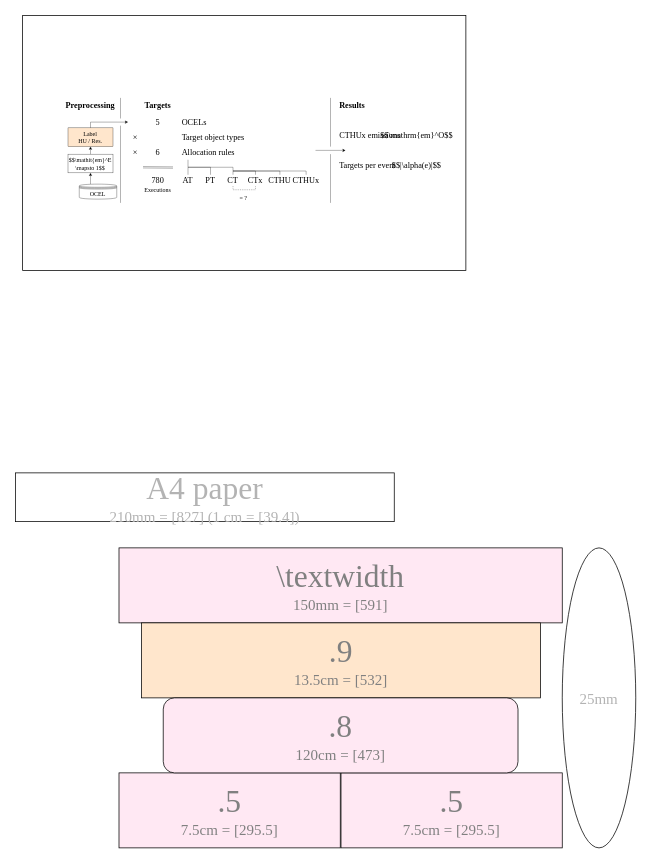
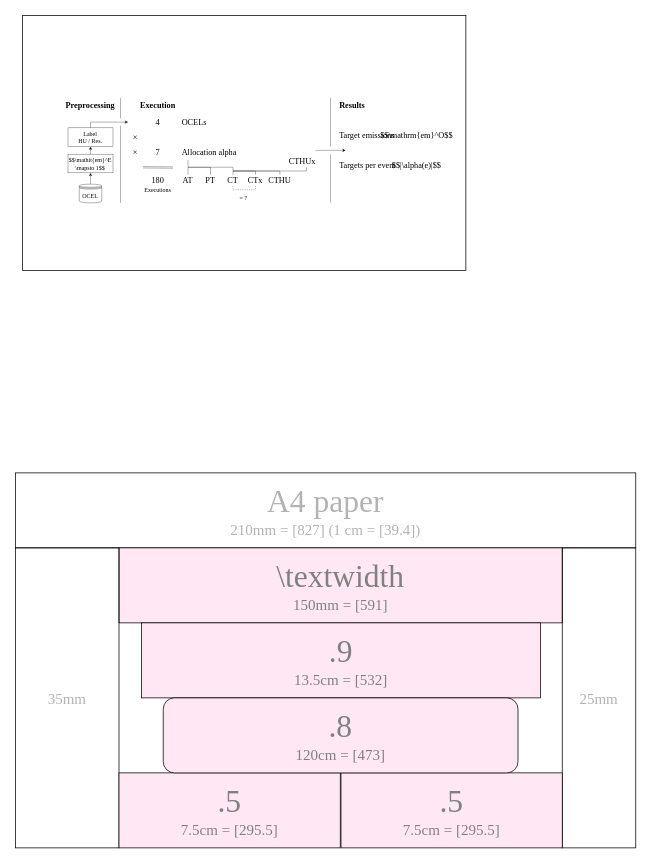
  <mxCell id="0" />
  <mxCell id="1" parent="0" />
  <mxCell id="2" value="" style="rounded=0;whiteSpace=wrap;html=1;labelBackgroundColor=none;strokeColor=#000000;strokeWidth=1;fontFamily=CMU Sans Serif;fontSize=9;fillColor=none;fontColor=#808080;" vertex="1" parent="1"><mxGeometry x="29.5" y="20" width="591" height="340" as="geometry" /></mxCell>
  <mxCell id="3" value="" style="rounded=0;whiteSpace=wrap;html=1;labelBackgroundColor=none;strokeColor=none;strokeWidth=1;fontFamily=CMU Sans Serif;fontSize=9;fillColor=none;fontColor=#808080;" vertex="1" parent="1"><mxGeometry x="29.5" y="130" width="591" height="140" as="geometry" /></mxCell>
- <mxCell id="4" value="Allocation rules" style="rounded=0;whiteSpace=wrap;html=1;align=left;strokeColor=none;fillColor=none;fontFamily=CMU Sans Serif;fontSize=11;" parent="1" vertex="1"><mxGeometry x="240" y="192.5" width="120" height="20" as="geometry" /></mxCell>
- <mxCell id="5" value="5" style="rounded=0;whiteSpace=wrap;html=1;strokeColor=none;fillColor=none;fontFamily=CMU Sans Serif;fontSize=11;" parent="1" vertex="1"><mxGeometry x="190" y="152.5" width="40" height="20" as="geometry" /></mxCell>
+ <mxCell id="4" value="Allocation alpha" style="rounded=0;whiteSpace=wrap;html=1;align=left;strokeColor=none;fillColor=none;fontFamily=CMU Sans Serif;fontSize=11;" parent="1" vertex="1"><mxGeometry x="240" y="192.5" width="120" height="20" as="geometry" /></mxCell>
+ <mxCell id="5" value="4" style="rounded=0;whiteSpace=wrap;html=1;strokeColor=none;fillColor=none;fontFamily=CMU Sans Serif;fontSize=11;" parent="1" vertex="1"><mxGeometry x="190" y="152.5" width="40" height="20" as="geometry" /></mxCell>
  <mxCell id="6" value="OCELs" style="rounded=0;whiteSpace=wrap;html=1;align=left;strokeColor=none;fillColor=none;fontFamily=CMU Sans Serif;fontSize=11;" parent="1" vertex="1"><mxGeometry x="240" y="152.5" width="120" height="20" as="geometry" /></mxCell>
- <mxCell id="7" value="Target object types" style="rounded=0;whiteSpace=wrap;html=1;align=left;strokeColor=none;fillColor=none;fontFamily=CMU Sans Serif;fontSize=11;" parent="1" vertex="1"><mxGeometry x="240" y="172.5" width="120" height="20" as="geometry" /></mxCell>
- <mxCell id="8" value="6" style="rounded=0;whiteSpace=wrap;html=1;strokeColor=none;fillColor=none;fontFamily=CMU Sans Serif;fontSize=11;" parent="1" vertex="1"><mxGeometry x="190" y="192.5" width="40" height="20" as="geometry" /></mxCell>
+ <mxCell id="8" value="7" style="rounded=0;whiteSpace=wrap;html=1;strokeColor=none;fillColor=none;fontFamily=CMU Sans Serif;fontSize=11;" parent="1" vertex="1"><mxGeometry x="190" y="192.5" width="40" height="20" as="geometry" /></mxCell>
  <mxCell id="9" value="×" style="rounded=0;whiteSpace=wrap;html=1;strokeColor=none;fontSize=11;fontFamily=CMU Sans Serif;" parent="1" vertex="1"><mxGeometry x="170" y="172.5" width="20" height="20" as="geometry" /></mxCell>
  <mxCell id="10" value="×" style="rounded=0;whiteSpace=wrap;html=1;strokeColor=none;fontSize=11;fontFamily=CMU Sans Serif;" parent="1" vertex="1"><mxGeometry x="170" y="192.5" width="20" height="20" as="geometry" /></mxCell>
- <mxCell id="11" value="780" style="rounded=0;whiteSpace=wrap;html=1;strokeColor=none;fillColor=none;fontFamily=CMU Sans Serif;fontSize=11;" parent="1" vertex="1"><mxGeometry x="190" y="232.5" width="40" height="15" as="geometry" /></mxCell>
+ <mxCell id="11" value="180" style="rounded=0;whiteSpace=wrap;html=1;strokeColor=none;fillColor=none;fontFamily=CMU Sans Serif;fontSize=11;" parent="1" vertex="1"><mxGeometry x="190" y="232.5" width="40" height="15" as="geometry" /></mxCell>
  <mxCell id="12" value="" style="endArrow=none;html=1;fontSize=10;shape=link;width=1.905;fontFamily=CMU Sans Serif;strokeWidth=0.4;" parent="1" edge="1"><mxGeometry width="50" height="50" relative="1" as="geometry"><mxPoint x="190" y="222.5" as="sourcePoint" /><mxPoint x="230" y="222.9" as="targetPoint" /></mxGeometry></mxCell>
  <mxCell id="13" value="Executions" style="rounded=0;whiteSpace=wrap;html=1;align=center;strokeColor=none;fillColor=none;fontSize=8;fontFamily=CMU Sans Serif;" parent="1" vertex="1"><mxGeometry x="180" y="247.5" width="60" height="10" as="geometry" /></mxCell>
  <mxCell id="14" value="AT" style="rounded=0;whiteSpace=wrap;html=1;align=center;fontSize=11;fillColor=none;strokeColor=none;fontFamily=CMU Sans Serif;" parent="1" vertex="1"><mxGeometry x="235" y="232.5" width="30" height="15" as="geometry" /></mxCell>
  <mxCell id="15" style="edgeStyle=orthogonalEdgeStyle;html=1;exitX=0.5;exitY=0;exitDx=0;exitDy=0;fontSize=10;endArrow=none;endFill=0;rounded=0;entryX=1;entryY=1;entryDx=0;entryDy=0;fontFamily=CMU Sans Serif;strokeWidth=0.4;" parent="1" source="16" target="26" edge="1"><mxGeometry relative="1" as="geometry"><mxPoint x="270" y="222.5" as="targetPoint" /><Array as="points"><mxPoint x="280" y="222.5" /></Array></mxGeometry></mxCell>
  <mxCell id="16" value="PT" style="rounded=0;whiteSpace=wrap;html=1;align=center;fontSize=11;fillColor=none;strokeColor=none;fontFamily=CMU Sans Serif;" parent="1" vertex="1"><mxGeometry x="265" y="232.5" width="30" height="15" as="geometry" /></mxCell>
  <mxCell id="17" value="&lt;div style=&quot;font-size: 8px;&quot;&gt;&amp;nbsp; = ?&lt;/div&gt;" style="edgeStyle=orthogonalEdgeStyle;rounded=0;html=1;exitX=0.5;exitY=1;exitDx=0;exitDy=0;entryX=0.5;entryY=1;entryDx=0;entryDy=0;fontSize=8;endArrow=none;endFill=0;align=left;verticalAlign=middle;labelPosition=center;verticalLabelPosition=top;horizontal=1;fontFamily=CMU Sans Serif;strokeWidth=0.4;dashed=1;" parent="1" source="18" target="20" edge="1"><mxGeometry x="-0.6" y="-10" relative="1" as="geometry"><mxPoint as="offset" /><Array as="points"><mxPoint x="310" y="252.5" /><mxPoint x="340" y="252.5" /></Array></mxGeometry></mxCell>
  <mxCell id="18" value="CT" style="rounded=0;whiteSpace=wrap;html=1;align=center;fontSize=11;fillColor=none;strokeColor=none;fontFamily=CMU Sans Serif;" parent="1" vertex="1"><mxGeometry x="295" y="232.5" width="30" height="15" as="geometry" /></mxCell>
  <mxCell id="19" style="edgeStyle=orthogonalEdgeStyle;rounded=0;html=1;exitX=0.5;exitY=0;exitDx=0;exitDy=0;entryX=0;entryY=1;entryDx=0;entryDy=0;fontSize=10;endArrow=none;endFill=0;fontFamily=CMU Sans Serif;strokeWidth=0.4;" parent="1" source="20" target="30" edge="1"><mxGeometry relative="1" as="geometry"><Array as="points"><mxPoint x="340" y="227.5" /></Array></mxGeometry></mxCell>
  <mxCell id="20" value="CTx" style="rounded=0;whiteSpace=wrap;html=1;align=center;fontSize=11;fillColor=none;strokeColor=none;fontFamily=CMU Sans Serif;" parent="1" vertex="1"><mxGeometry x="325" y="232.5" width="30" height="15" as="geometry" /></mxCell>
  <mxCell id="21" style="edgeStyle=orthogonalEdgeStyle;rounded=0;html=1;entryX=0;entryY=1;entryDx=0;entryDy=0;fontSize=10;endArrow=none;endFill=0;exitX=0.5;exitY=0;exitDx=0;exitDy=0;fontFamily=CMU Sans Serif;strokeWidth=0.4;" parent="1" source="22" target="30" edge="1"><mxGeometry relative="1" as="geometry"><Array as="points"><mxPoint x="373" y="227.5" /></Array></mxGeometry></mxCell>
  <mxCell id="22" value="&lt;font style=&quot;font-size: 11px;&quot;&gt;CTHU&lt;/font&gt;" style="rounded=0;whiteSpace=wrap;html=1;align=center;fontSize=11;fillColor=none;strokeColor=none;fontFamily=CMU Sans Serif;" parent="1" vertex="1"><mxGeometry x="355" y="232.5" width="35" height="15" as="geometry" /></mxCell>
  <mxCell id="23" value="" style="rounded=0;whiteSpace=wrap;html=1;align=center;fontSize=10;strokeColor=none;fillColor=none;fontFamily=CMU Sans Serif;" parent="1" vertex="1"><mxGeometry x="235" y="197.5" width="30" height="20" as="geometry" /></mxCell>
  <mxCell id="24" value="" style="edgeStyle=none;html=1;exitX=0.5;exitY=0;exitDx=0;exitDy=0;entryX=0.5;entryY=1;entryDx=0;entryDy=0;fontSize=10;endArrow=none;endFill=0;fontFamily=CMU Sans Serif;strokeWidth=0.4;" parent="1" source="14" target="25" edge="1"><mxGeometry relative="1" as="geometry"><mxPoint x="250" y="232.5" as="sourcePoint" /><mxPoint x="250" y="217.5" as="targetPoint" /></mxGeometry></mxCell>
  <mxCell id="25" value="" style="rounded=0;whiteSpace=wrap;html=1;align=center;fontSize=10;strokeColor=none;fillColor=none;fontFamily=CMU Sans Serif;" parent="1" vertex="1"><mxGeometry x="235" y="197.5" width="30" height="15" as="geometry" /></mxCell>
  <mxCell id="26" value="" style="rounded=0;whiteSpace=wrap;html=1;align=center;fontSize=10;strokeColor=none;fillColor=none;fontFamily=CMU Sans Serif;strokeWidth=0.4;" parent="1" vertex="1"><mxGeometry x="220" y="202.5" width="30" height="20" as="geometry" /></mxCell>
  <mxCell id="27" style="edgeStyle=orthogonalEdgeStyle;html=1;exitX=0.5;exitY=0;exitDx=0;exitDy=0;fontSize=10;endArrow=none;endFill=0;rounded=0;entryX=1;entryY=1;entryDx=0;entryDy=0;fontFamily=CMU Sans Serif;strokeWidth=0.4;" parent="1" source="18" target="26" edge="1"><mxGeometry relative="1" as="geometry"><mxPoint x="260" y="232.5" as="targetPoint" /><mxPoint x="290" y="242.5" as="sourcePoint" /><Array as="points"><mxPoint x="310" y="222.5" /></Array></mxGeometry></mxCell>
  <mxCell id="28" style="edgeStyle=orthogonalEdgeStyle;rounded=0;html=1;entryX=0;entryY=1;entryDx=0;entryDy=0;fontSize=10;endArrow=none;endFill=0;fontFamily=CMU Sans Serif;strokeWidth=0.4;" parent="1" source="29" target="30" edge="1"><mxGeometry relative="1" as="geometry"><Array as="points"><mxPoint x="408" y="227.5" /></Array></mxGeometry></mxCell>
- <mxCell id="29" value="&lt;font style=&quot;font-size: 11px;&quot;&gt;CTHUx&lt;/font&gt;" style="rounded=0;whiteSpace=wrap;html=1;align=center;fontSize=11;fillColor=none;strokeColor=none;fontFamily=CMU Sans Serif;" parent="1" vertex="1"><mxGeometry x="390" y="232.5" width="35" height="15" as="geometry" /></mxCell>
+ <mxCell id="29" value="&lt;font style=&quot;font-size: 11px;&quot;&gt;CTHUx&lt;/font&gt;" style="rounded=0;whiteSpace=wrap;html=1;align=center;fontSize=11;fillColor=none;strokeColor=none;fontFamily=CMU Sans Serif;" parent="1" vertex="1"><mxGeometry x="385" y="207.5" width="35" height="15" as="geometry" /></mxCell>
  <mxCell id="30" value="" style="rounded=0;whiteSpace=wrap;html=1;align=center;fontSize=10;strokeColor=none;fillColor=none;fontFamily=CMU Sans Serif;strokeWidth=0.4;" parent="1" vertex="1"><mxGeometry x="310" y="207.5" width="30" height="20" as="geometry" /></mxCell>
  <mxCell id="31" value="" style="endArrow=none;html=1;rounded=0;fontSize=10;fontFamily=CMU Sans Serif;strokeWidth=0.4;curved=0;targetPerimeterSpacing=8;endSize=5;" parent="1" edge="1"><mxGeometry width="50" height="50" relative="1" as="geometry"><mxPoint x="440" y="195" as="sourcePoint" /><mxPoint x="440" y="130" as="targetPoint" /></mxGeometry></mxCell>
- <mxCell id="32" value="CTHUx emissions" style="rounded=0;whiteSpace=wrap;html=1;align=left;strokeColor=none;fillColor=none;fontFamily=CMU Sans Serif;fontSize=11;" parent="1" vertex="1"><mxGeometry x="450" y="170" width="120" height="20" as="geometry" /></mxCell>
+ <mxCell id="32" value="Target emissions" style="rounded=0;whiteSpace=wrap;html=1;align=left;strokeColor=none;fillColor=none;fontFamily=CMU Sans Serif;fontSize=11;" parent="1" vertex="1"><mxGeometry x="450" y="170" width="120" height="20" as="geometry" /></mxCell>
  <mxCell id="33" value="Targets per event" style="rounded=0;whiteSpace=wrap;html=1;align=left;strokeColor=none;fillColor=none;fontFamily=CMU Sans Serif;fontSize=11;" parent="1" vertex="1"><mxGeometry x="450" y="210" width="120" height="20" as="geometry" /></mxCell>
  <mxCell id="34" value="$$\mathrm{em}^O$$" style="rounded=0;whiteSpace=wrap;html=1;align=center;strokeColor=none;fillColor=none;fontSize=11;fontFamily=CMU Sans Serif;" parent="1" vertex="1"><mxGeometry x="540" y="170" width="30" height="20" as="geometry" /></mxCell>
  <mxCell id="35" value="$$|\alpha(e)|$$" style="rounded=0;whiteSpace=wrap;html=1;align=center;strokeColor=none;fillColor=none;fontSize=11;fontFamily=CMU Sans Serif;" parent="1" vertex="1"><mxGeometry x="540" y="210" width="30" height="20" as="geometry" /></mxCell>
  <mxCell id="36" value="" style="endArrow=classic;html=1;rounded=0;fontSize=10;fontFamily=CMU Sans Serif;strokeWidth=0.4;curved=0;targetPerimeterSpacing=8;endSize=3;" parent="1" edge="1"><mxGeometry width="50" height="50" relative="1" as="geometry"><mxPoint x="420" y="200" as="sourcePoint" /><mxPoint x="460" y="200" as="targetPoint" /></mxGeometry></mxCell>
  <mxCell id="37" value="" style="endArrow=none;html=1;rounded=0;fontSize=10;fontFamily=CMU Sans Serif;strokeWidth=0.4;curved=0;targetPerimeterSpacing=8;endSize=5;" parent="1" edge="1"><mxGeometry width="50" height="50" relative="1" as="geometry"><mxPoint x="440" y="270" as="sourcePoint" /><mxPoint x="440" y="205" as="targetPoint" /></mxGeometry></mxCell>
- <mxCell id="38" value="&lt;font style=&quot;font-size: 20px;&quot;&gt;&lt;span style=&quot;font-size: 42px;&quot;&gt;A4 paper&lt;/span&gt;&lt;br&gt;&lt;font style=&quot;font-size: 20px;&quot;&gt;210mm = [827]&amp;nbsp;&lt;/font&gt;(1 cm = [39.4])&lt;br&gt;&lt;/font&gt;" style="rounded=0;whiteSpace=wrap;html=1;labelBackgroundColor=none;strokeColor=#000000;strokeWidth=1;fontFamily=CMU Sans Serif;fontSize=9;fillColor=none;fontColor=#B3B3B3;" vertex="1" parent="1"><mxGeometry x="20" y="630" width="505" height="65" as="geometry" /></mxCell>
+ <mxCell id="38" value="&lt;font style=&quot;font-size: 20px;&quot;&gt;&lt;span style=&quot;font-size: 42px;&quot;&gt;A4 paper&lt;/span&gt;&lt;br&gt;&lt;font style=&quot;font-size: 20px;&quot;&gt;210mm = [827]&amp;nbsp;&lt;/font&gt;(1 cm = [39.4])&lt;br&gt;&lt;/font&gt;" style="rounded=0;whiteSpace=wrap;html=1;labelBackgroundColor=none;strokeColor=#000000;strokeWidth=1;fontFamily=CMU Sans Serif;fontSize=9;fillColor=none;fontColor=#B3B3B3;" vertex="1" parent="1"><mxGeometry y="630" width="827" height="100" as="geometry" x="20" /></mxCell>
  <mxCell id="39" value="&lt;span style=&quot;font-size: 42px;&quot;&gt;\textwidth&lt;/span&gt;&lt;br&gt;&lt;font style=&quot;font-size: 20px;&quot;&gt;150mm = [591]&lt;/font&gt;" style="rounded=0;whiteSpace=wrap;html=1;labelBackgroundColor=none;strokeColor=#000000;strokeWidth=1;fontFamily=CMU Sans Serif;fontSize=9;fillColor=#FFE8F3;fontColor=#808080;" vertex="1" parent="1"><mxGeometry x="158" y="730" width="591" height="100" as="geometry" /></mxCell>
- <mxCell id="40" value="&lt;font style=&quot;font-size: 20px;&quot;&gt;25mm&lt;/font&gt;" style="ellipse;whiteSpace=wrap;html=1;labelBackgroundColor=none;strokeColor=#000000;strokeWidth=1;fontFamily=CMU Sans Serif;fontSize=9;fillColor=none;fontColor=#B3B3B3;" vertex="1" parent="1"><mxGeometry x="749" y="730" width="98" height="400" as="geometry" /></mxCell>
+ <mxCell id="40" value="&lt;font style=&quot;font-size: 20px;&quot;&gt;25mm&lt;/font&gt;" style="rounded=0;whiteSpace=wrap;html=1;labelBackgroundColor=none;strokeColor=#000000;strokeWidth=1;fontFamily=CMU Sans Serif;fontSize=9;fillColor=none;fontColor=#B3B3B3;" vertex="1" parent="1"><mxGeometry x="749" y="730" width="98" height="400" as="geometry" /></mxCell>
+ <mxCell id="41" value="&lt;font style=&quot;font-size: 20px;&quot;&gt;35mm&lt;/font&gt;" style="rounded=0;whiteSpace=wrap;html=1;labelBackgroundColor=none;strokeColor=#000000;strokeWidth=1;fontFamily=CMU Sans Serif;fontSize=9;fillColor=none;fontColor=#B3B3B3;" vertex="1" parent="1"><mxGeometry y="730" width="138" height="400" as="geometry" x="20" /></mxCell>
  <mxCell id="42" value="&lt;span style=&quot;font-size: 42px;&quot;&gt;.5&lt;/span&gt;&lt;br&gt;&lt;font style=&quot;font-size: 20px;&quot;&gt;7.5cm = [295.5]&lt;/font&gt;" style="rounded=0;whiteSpace=wrap;html=1;labelBackgroundColor=none;strokeColor=#000000;strokeWidth=1;fontFamily=CMU Sans Serif;fontSize=9;fillColor=#FFE8F3;fontColor=#808080;" vertex="1" parent="1"><mxGeometry x="158" y="1030" width="295" height="100" as="geometry" /></mxCell>
  <mxCell id="43" value="&lt;span style=&quot;font-size: 42px;&quot;&gt;.5&lt;/span&gt;&lt;br&gt;&lt;font style=&quot;font-size: 20px;&quot;&gt;7.5cm = [295.5]&lt;/font&gt;" style="rounded=0;whiteSpace=wrap;html=1;labelBackgroundColor=none;strokeColor=#000000;strokeWidth=1;fontFamily=CMU Sans Serif;fontSize=9;fillColor=#FFE8F3;fontColor=#808080;" vertex="1" parent="1"><mxGeometry x="454" y="1030" width="295" height="100" as="geometry" /></mxCell>
- <mxCell id="44" value="&lt;span style=&quot;font-size: 42px;&quot;&gt;.9&lt;/span&gt;&lt;br&gt;&lt;font style=&quot;font-size: 20px;&quot;&gt;13.5cm = [532]&lt;/font&gt;" style="rounded=0;whiteSpace=wrap;html=1;labelBackgroundColor=none;strokeColor=#000000;strokeWidth=1;fontFamily=CMU Sans Serif;fontSize=9;fillColor=#ffe6cc;fontColor=#808080;" vertex="1" parent="1"><mxGeometry x="188" y="830" width="532" height="100" as="geometry" /></mxCell>
+ <mxCell id="44" value="&lt;span style=&quot;font-size: 42px;&quot;&gt;.9&lt;/span&gt;&lt;br&gt;&lt;font style=&quot;font-size: 20px;&quot;&gt;13.5cm = [532]&lt;/font&gt;" style="rounded=0;whiteSpace=wrap;html=1;labelBackgroundColor=none;strokeColor=#000000;strokeWidth=1;fontFamily=CMU Sans Serif;fontSize=9;fillColor=#FFE8F3;fontColor=#808080;" vertex="1" parent="1"><mxGeometry x="188" y="830" width="532" height="100" as="geometry" /></mxCell>
  <mxCell id="45" value="&lt;span style=&quot;font-size: 42px;&quot;&gt;.8&lt;/span&gt;&lt;br&gt;&lt;font style=&quot;font-size: 20px;&quot;&gt;120cm = [473]&lt;/font&gt;" style="whiteSpace=wrap;html=1;labelBackgroundColor=none;strokeColor=#000000;strokeWidth=1;fontFamily=CMU Sans Serif;fontSize=9;fillColor=#FFE8F3;fontColor=#808080;rounded=1;" vertex="1" parent="1"><mxGeometry x="217" y="930" width="473" height="100" as="geometry" /></mxCell>
  <mxCell id="46" value="" style="edgeStyle=orthogonalEdgeStyle;rounded=0;orthogonalLoop=1;jettySize=auto;html=1;strokeWidth=0.4;endSize=3;entryX=0.5;entryY=1;entryDx=0;entryDy=0;" edge="1" parent="1" source="47" target="51"><mxGeometry relative="1" as="geometry"><Array as="points"><mxPoint x="120" y="232.5" /><mxPoint x="120" y="232.5" /></Array></mxGeometry></mxCell>
- <mxCell id="47" value="&lt;font style=&quot;font-size: 8px;&quot;&gt;OCEL&lt;/font&gt;" style="shape=datastore;whiteSpace=wrap;html=1;fontFamily=CMU Sans Serif;strokeWidth=0.4;fontSize=8;" vertex="1" parent="1"><mxGeometry x="105" y="245" width="50" height="20" as="geometry" /></mxCell>
+ <mxCell id="47" value="&lt;font style=&quot;font-size: 8px;&quot;&gt;OCEL&lt;/font&gt;" style="shape=datastore;whiteSpace=wrap;html=1;fontFamily=CMU Sans Serif;strokeWidth=0.4;fontSize=8;" vertex="1" parent="1"><mxGeometry x="105" y="245" width="30" height="25" as="geometry" /></mxCell>
  <mxCell id="48" value="" style="endArrow=none;html=1;rounded=0;fontSize=10;fontFamily=CMU Sans Serif;strokeWidth=0.4;curved=0;targetPerimeterSpacing=8;endSize=5;entryX=0.237;entryY=0.125;entryDx=0;entryDy=0;entryPerimeter=0;" edge="1" parent="1"><mxGeometry width="50" height="50" relative="1" as="geometry"><mxPoint x="160" y="270" as="sourcePoint" /><mxPoint x="160" y="167" as="targetPoint" /></mxGeometry></mxCell>
  <mxCell id="49" value="" style="endArrow=classic;html=1;rounded=0;fontSize=10;fontFamily=CMU Sans Serif;strokeWidth=0.4;targetPerimeterSpacing=8;endSize=3;exitX=0.5;exitY=0;exitDx=0;exitDy=0;edgeStyle=orthogonalEdgeStyle;" edge="1" parent="1" source="50"><mxGeometry width="50" height="50" relative="1" as="geometry"><mxPoint x="130" y="162.33" as="sourcePoint" /><mxPoint x="170" y="162.33" as="targetPoint" /><Array as="points"><mxPoint x="120" y="162" /></Array></mxGeometry></mxCell>
- <mxCell id="50" value="Label&lt;div style=&quot;font-size: 8px;&quot;&gt;HU / Res.&lt;/div&gt;" style="rounded=0;whiteSpace=wrap;html=1;fontSize=8;fontFamily=CMU Sans Serif;strokeWidth=0.4;fillColor=#ffe6cc;" vertex="1" parent="1"><mxGeometry x="90" y="170" width="60" height="25" as="geometry" /></mxCell>
+ <mxCell id="50" value="Label&lt;div style=&quot;font-size: 8px;&quot;&gt;HU / Res.&lt;/div&gt;" style="rounded=0;whiteSpace=wrap;html=1;fontSize=8;fontFamily=CMU Sans Serif;strokeWidth=0.4;" vertex="1" parent="1"><mxGeometry x="90" y="170" width="60" height="25" as="geometry" /></mxCell>
  <mxCell id="51" value="$$\mathit{em}^E \mapsto 1$$" style="rounded=0;whiteSpace=wrap;html=1;fontSize=8;fontFamily=CMU Sans Serif;strokeWidth=0.4;" vertex="1" parent="1"><mxGeometry x="90" y="205" width="60" height="25" as="geometry" /></mxCell>
  <mxCell id="52" value="" style="edgeStyle=orthogonalEdgeStyle;rounded=0;orthogonalLoop=1;jettySize=auto;html=1;strokeWidth=0.4;endSize=3;entryX=0.5;entryY=1;entryDx=0;entryDy=0;exitX=0.5;exitY=0;exitDx=0;exitDy=0;" edge="1" parent="1" source="51" target="50"><mxGeometry relative="1" as="geometry"><mxPoint x="130" y="252.5" as="sourcePoint" /><mxPoint x="130" y="242.5" as="targetPoint" /></mxGeometry></mxCell>
  <mxCell id="53" value="Preprocessing" style="rounded=0;whiteSpace=wrap;html=1;align=center;strokeColor=none;fillColor=none;fontFamily=CMU Sans Serif;fontSize=11;fontStyle=1" vertex="1" parent="1"><mxGeometry x="80" y="130" width="80" height="20" as="geometry" /></mxCell>
  <mxCell id="54" value="" style="endArrow=none;html=1;rounded=0;fontSize=10;fontFamily=CMU Sans Serif;strokeWidth=0.4;curved=0;targetPerimeterSpacing=8;endSize=5;" edge="1" parent="1"><mxGeometry width="50" height="50" relative="1" as="geometry"><mxPoint x="160" y="157.5" as="sourcePoint" /><mxPoint x="160" y="130" as="targetPoint" /></mxGeometry></mxCell>
- <mxCell id="55" value="Targets" style="rounded=0;whiteSpace=wrap;html=1;align=center;strokeColor=none;fillColor=none;fontFamily=CMU Sans Serif;fontSize=11;fontStyle=1" vertex="1" parent="1"><mxGeometry x="170" y="130" width="80" height="20" as="geometry" /></mxCell>
+ <mxCell id="55" value="Execution" style="rounded=0;whiteSpace=wrap;html=1;align=center;strokeColor=none;fillColor=none;fontFamily=CMU Sans Serif;fontSize=11;fontStyle=1" vertex="1" parent="1"><mxGeometry x="170" y="130" width="80" height="20" as="geometry" /></mxCell>
  <mxCell id="56" value="Results" style="rounded=0;whiteSpace=wrap;html=1;align=left;strokeColor=none;fillColor=none;fontFamily=CMU Sans Serif;fontSize=11;fontStyle=1" vertex="1" parent="1"><mxGeometry x="450" y="130" width="80" height="20" as="geometry" /></mxCell>
